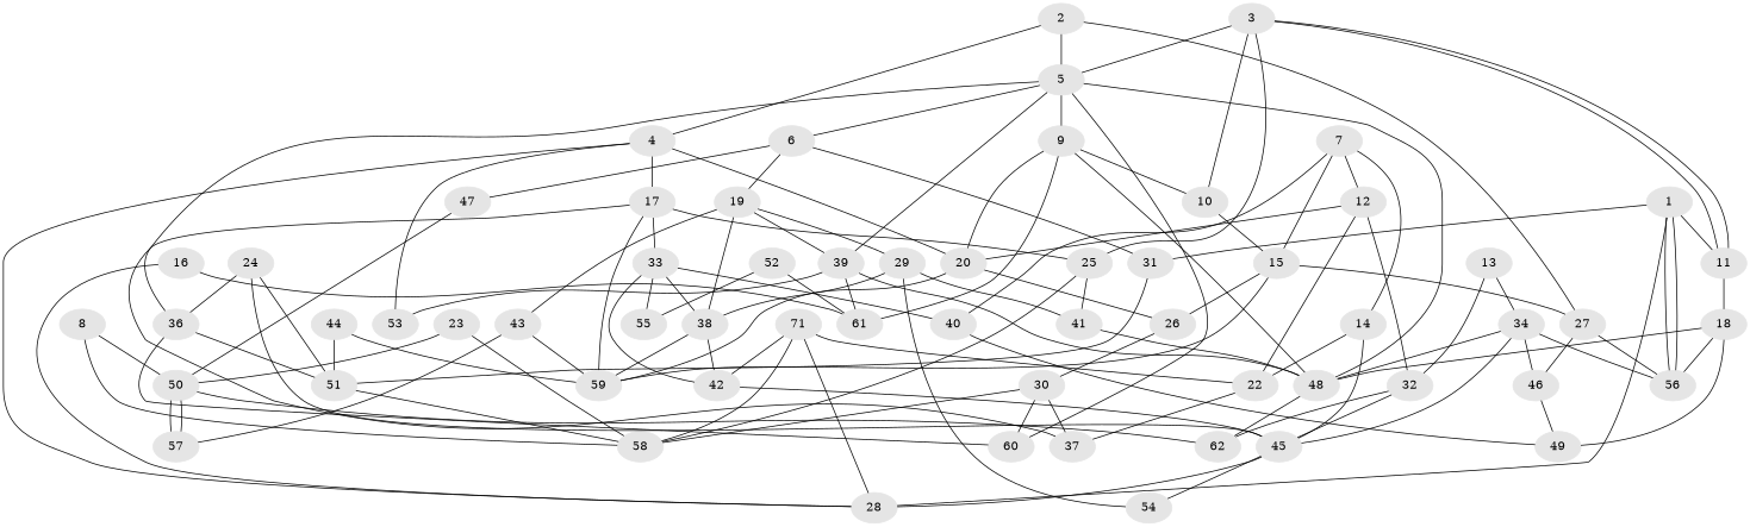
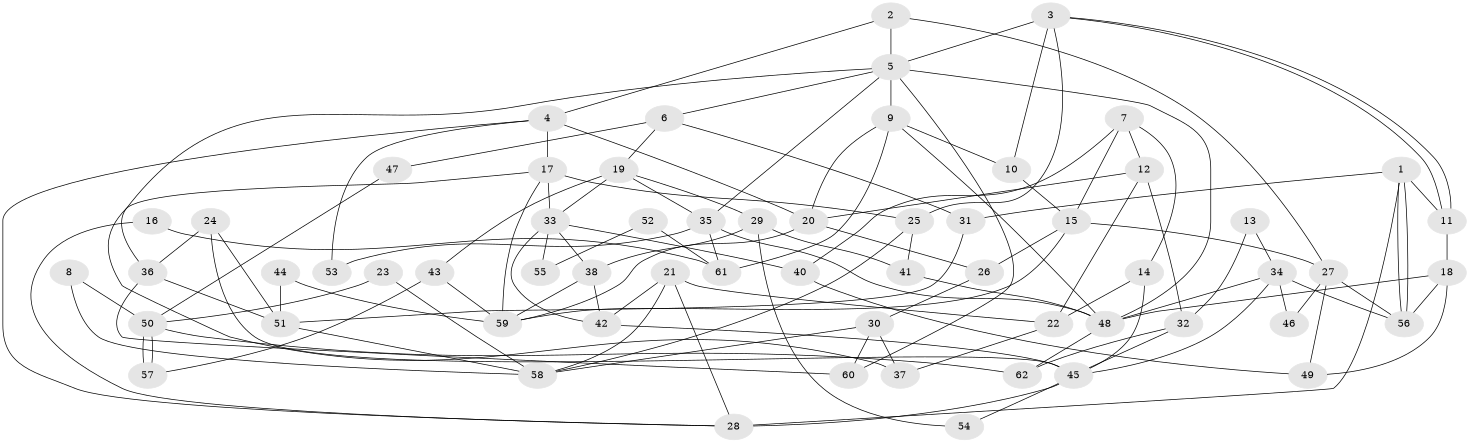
  graph {
    node [color=gray90 style=filled]
    1
    11
    28
    31
    56
    18
    51
    2
    4
    5
    27
    17
    20
    53
    6
    9
-   35 [label=39]
+   35
    36
    48
    60
    46
    3
    10
    25
    15
    58
    41
    59
    33
    37
    26
    19
    47
    8
    50
    61
    62
    29
    38
    43
    7
    12
    14
    40
    22
    32
    45
    49
    57
    13
    34
    54
    30
    16
    42
    55
-   21 [label=71]
+   21
    23
    24
    44
    52
    1 -- 11
    1 -- 28
    1 -- 31
    1 -- 56
    1 -- 56
    11 -- 18
    31 -- 51
    18 -- 56
    18 -- 48
    18 -- 49
    51 -- 58
    2 -- 4
    2 -- 5
    2 -- 27
    4 -- 28
    4 -- 17
    4 -- 20
    4 -- 53
    5 -- 6
    5 -- 9
    5 -- 35
    5 -- 36
    5 -- 48
    5 -- 60
    27 -- 56
    27 -- 46
    17 -- 25
    17 -- 59
    17 -- 33
    17 -- 37
    20 -- 59
    20 -- 26
    6 -- 31
    6 -- 19
    6 -- 47
    9 -- 20
    9 -- 48
    9 -- 10
    9 -- 61
    35 -- 53
    35 -- 48
    35 -- 61
    36 -- 51
    36 -- 60
    48 -- 62
-   46 -- 49
+   27 -- 49
    3 -- 11
    3 -- 11
    3 -- 5
    3 -- 10
    3 -- 25
    10 -- 15
    25 -- 58
    25 -- 41
    15 -- 27
    15 -- 59
    15 -- 26
    41 -- 48
    33 -- 38
    33 -- 40
    33 -- 42
    33 -- 55
    26 -- 30
    19 -- 35
    19 -- 29
-   19 -- 38
+   19 -- 33
    19 -- 43
    47 -- 50
    8 -- 58
    8 -- 50
    50 -- 62
    50 -- 57
    50 -- 57
    29 -- 41
    29 -- 38
    29 -- 54
    38 -- 59
    38 -- 42
    43 -- 59
    43 -- 57
    7 -- 15
    7 -- 12
    7 -- 14
    7 -- 40
    12 -- 20
    12 -- 22
    12 -- 32
    14 -- 22
    14 -- 45
    40 -- 49
    22 -- 37
    32 -- 62
    32 -- 45
    45 -- 28
    45 -- 54
    13 -- 32
    13 -- 34
    34 -- 56
    34 -- 48
    34 -- 46
    34 -- 45
    30 -- 60
    30 -- 58
    30 -- 37
    16 -- 28
    16 -- 61
    42 -- 45
    21 -- 28
    21 -- 58
    21 -- 22
    21 -- 42
    23 -- 58
    23 -- 50
    24 -- 51
    24 -- 36
    24 -- 45
    44 -- 51
    44 -- 59
    52 -- 61
    52 -- 55
  }
